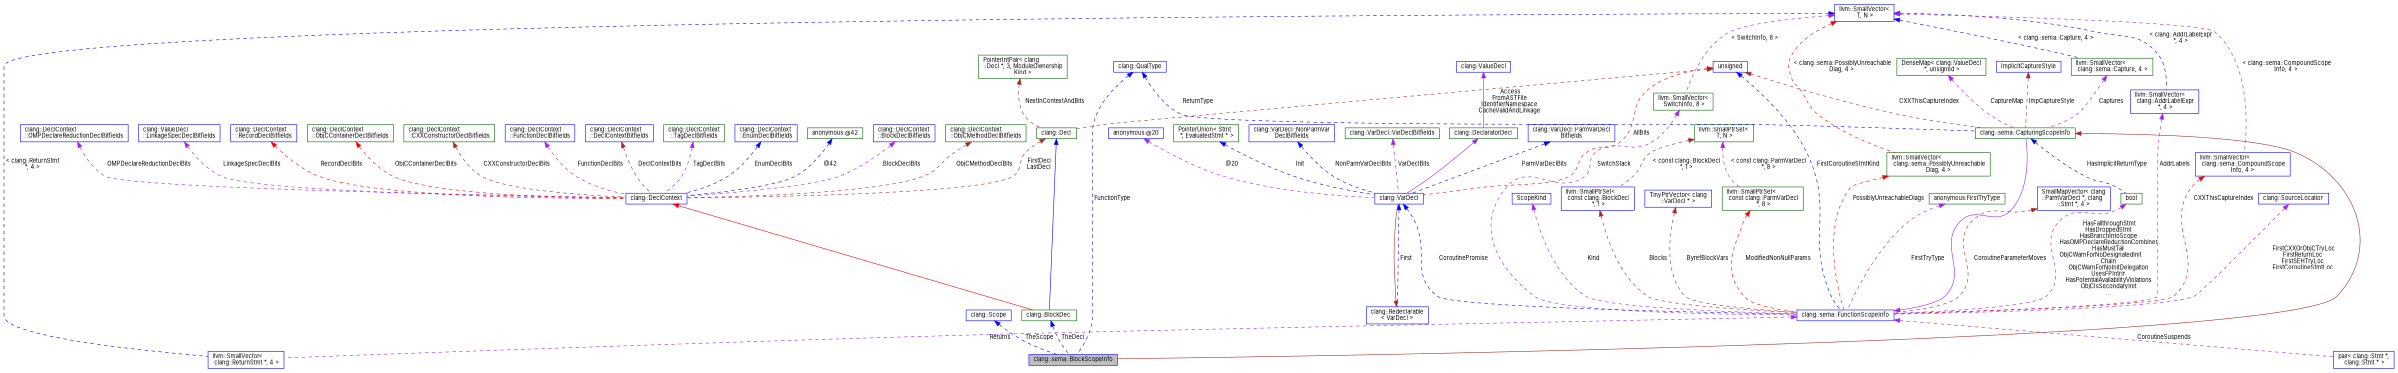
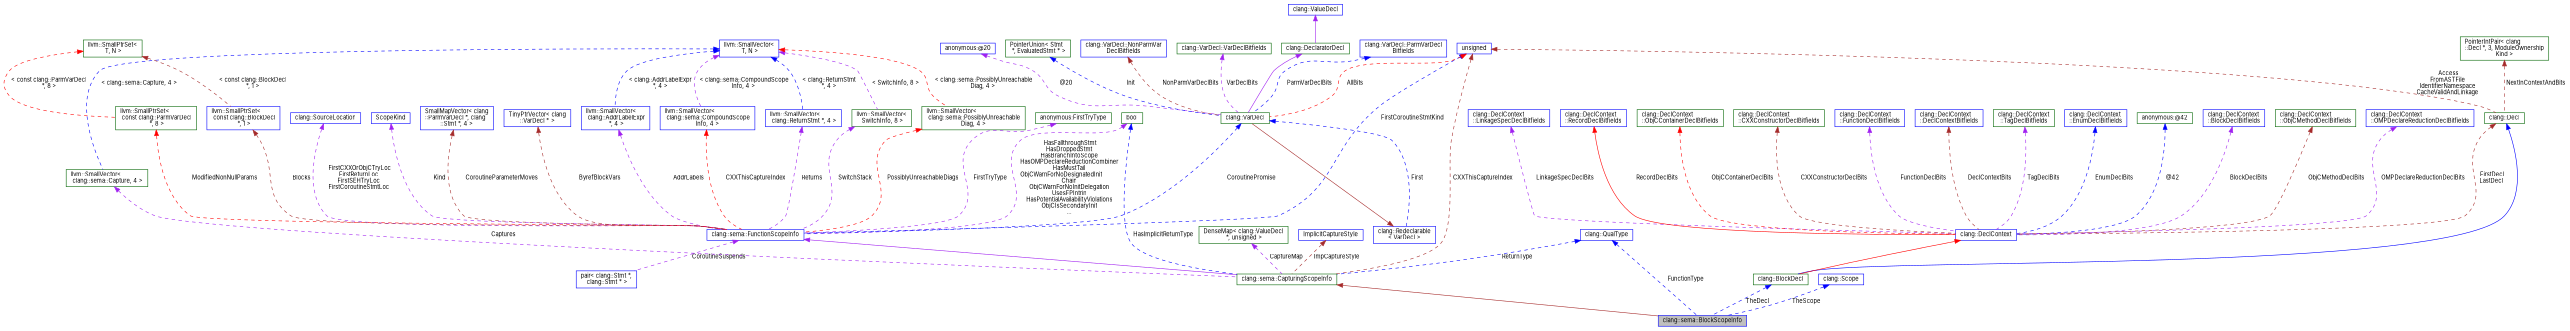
  digraph {
    fontname=Inter
    rankdir=TB
    node [color=blue fontname=Inter fontsize=10 shape=record]
    edge [color=purple dir=back fontname=Inter fontsize=10 labelfontname=Helvetica labelfontsize=10 style=dashed]
    n1 [fillcolor=grey75 fontcolor=black height=0.2 label="clang::sema::BlockScopeInfo" style=filled width=0.4]
    n2 [color=darkgreen height=0.2 label="clang::sema::CapturingScopeInfo" width=0.4]
    n3 [height=0.2 label="clang::sema::FunctionScopeInfo" width=0.4]
    n4 [height=0.2 label="pair\< clang::Stmt *,\l clang::Stmt * \>" width=0.4]
    n5 [height=0.2 label="SmallMapVector\< clang\l::ParmVarDecl *, clang\l::Stmt *, 4 \>" width=0.4]
    n6 [height=0.2 label="llvm::SmallVector\<\l clang::AddrLabelExpr\l *, 4 \>" width=0.4]
    n7 [height=0.2 label="llvm::SmallVector\<\l T, N \>" width=0.4]
    n8 [height=0.2 label="llvm::SmallVector\<\l clang::sema::CompoundScope\lInfo, 4 \>" width=0.4]
    n9 [height=0.2 label="llvm::SmallVector\<\l clang::ReturnStmt *, 4 \>" width=0.4]
    n10 [color=darkgreen height=0.2 label="llvm::SmallVector\<\l SwitchInfo, 8 \>" width=0.4]
    n11 [color=darkgreen height=0.2 label="llvm::SmallVector\<\l clang::sema::PossiblyUnreachable\lDiag, 4 \>" width=0.4]
    n12 [color=darkgreen height=0.2 label="llvm::SmallVector\<\l clang::sema::Capture, 4 \>" width=0.4]
    n13 [height=0.2 label="clang::SourceLocation" width=0.4]
    n14 [height=0.2 label=ScopeKind width=0.4]
    n15 [color=darkgreen height=0.2 label=bool width=0.4]
    n16 [height=0.2 label="TinyPtrVector\< clang\l::VarDecl * \>" width=0.4]
    n17 [height=0.2 label="llvm::SmallPtrSet\<\l const clang::BlockDecl\l *, 1 \>" width=0.4]
    n18 [color=darkgreen height=0.2 label="llvm::SmallPtrSet\<\l T, N \>" width=0.4]
    n19 [color=darkgreen height=0.2 label="llvm::SmallPtrSet\<\l const clang::ParmVarDecl\l *, 8 \>" width=0.4]
    n20 [height=0.2 label=unsigned width=0.4]
-   n21 [height=0.2 label="clang::VarDecl" width=0.4]
+   n21 [color=darkgreen height=0.2 label="clang::VarDecl" width=0.4]
    n22 [color=darkgreen height=0.2 label="clang::Decl" width=0.4]
    n23 [height=0.2 label="clang::Redeclarable\l\< VarDecl \>" width=0.4]
    n24 [color=darkgreen height=0.2 label="clang::BlockDecl" width=0.4]
    n25 [height=0.2 label="clang::DeclContext" width=0.4]
    n26 [color=darkgreen height=0.2 label="anonymous:FirstTryType" width=0.4]
    n27 [color=darkgreen height=0.2 label="clang::DeclaratorDecl" width=0.4]
    n28 [height=0.2 label="clang::ValueDecl" width=0.4]
    n29 [height=0.2 label="clang::VarDecl::ParmVarDecl\lBitfields" width=0.4]
    n30 [height=0.2 label="anonymous:@20" width=0.4]
    n31 [color=darkgreen height=0.2 label="PointerUnion\< Stmt\l *, EvaluatedStmt * \>" width=0.4]
    n32 [height=0.2 label="clang::VarDecl::NonParmVar\lDeclBitfields" width=0.4]
    n33 [color=darkgreen height=0.2 label="clang::VarDecl::VarDeclBitfields" width=0.4]
    n34 [height=0.2 label="clang::QualType" width=0.4]
    n35 [color=darkgreen height=0.2 label="DenseMap\< clang::ValueDecl\l *, unsigned \>" width=0.4]
    n36 [height=0.2 label=ImplicitCaptureStyle width=0.4]
    n37 [height=0.2 label="clang::Scope" width=0.4]
    n38 [color=darkgreen height=0.2 label="PointerIntPair\< clang\l::Decl *, 3, ModuleOwnership\lKind \>" width=0.4]
    n39 [color=darkgreen height=0.2 label="clang::DeclContext\l::TagDeclBitfields" width=0.4]
    n40 [height=0.2 label="clang::DeclContext\l::EnumDeclBitfields" width=0.4]
    n41 [color=darkgreen height=0.2 label="anonymous:@42" width=0.4]
    n42 [height=0.2 label="clang::DeclContext\l::BlockDeclBitfields" width=0.4]
    n43 [color=darkgreen height=0.2 label="clang::DeclContext\l::ObjCMethodDeclBitfields" width=0.4]
    n44 [height=0.2 label="clang::DeclContext\l::OMPDeclareReductionDeclBitfields" width=0.4]
-   n45 [height=0.2 label="clang::ValueDecl\l::LinkageSpecDeclBitfields" width=0.4]
+   n45 [height=0.2 label="clang::DeclContext\l::LinkageSpecDeclBitfields" width=0.4]
    n46 [height=0.2 label="clang::DeclContext\l::RecordDeclBitfields" width=0.4]
    n47 [color=darkgreen height=0.2 label="clang::DeclContext\l::ObjCContainerDeclBitfields" width=0.4]
    n48 [color=darkgreen height=0.2 label="clang::DeclContext\l::CXXConstructorDeclBitfields" width=0.4]
    n49 [height=0.2 label="clang::DeclContext\l::FunctionDeclBitfields" width=0.4]
    n50 [height=0.2 label="clang::DeclContext\l::DeclContextBitfields" width=0.4]
    n2 -> n1 [color=brown style=solid]
    n3 -> n2 [style=solid]
    n3 -> n4 [label=" CoroutineSuspends"]
    n5 -> n3 [color=brown label=" CoroutineParameterMoves"]
    n6 -> n3 [label=" AddrLabels"]
    n7 -> n6 [color=blue label=" \< clang::AddrLabelExpr\l *, 4 \>"]
    n7 -> n8 [label=" \< clang::sema::CompoundScope\lInfo, 4 \>"]
    n7 -> n9 [color=blue label=" \< clang::ReturnStmt\l *, 4 \>"]
    n7 -> n10 [label=" \< SwitchInfo, 8 \>"]
    n7 -> n11 [color=red label=" \< clang::sema::PossiblyUnreachable\lDiag, 4 \>"]
    n7 -> n12 [color=blue label=" \< clang::sema::Capture, 4 \>"]
    n8 -> n3 [color=red label=" CXXThisCaptureIndex"]
-   n3 -> n9 [label=" Returns"]
+   n9 -> n3 [label=" Returns"]
    n10 -> n3 [label=" SwitchStack"]
    n11 -> n3 [color=red label=" PossiblyUnreachableDiags"]
    n12 -> n2 [label=" Captures"]
    n13 -> n3 [label=" FirstCXXOrObjCTryLoc\nFirstReturnLoc\nFirstSEHTryLoc\nFirstCoroutineStmtLoc"]
    n14 -> n3 [label=" Kind"]
-   n2 -> n15 [color=blue label=" HasImplicitReturnType"]
+   n15 -> n2 [color=blue label=" HasImplicitReturnType"]
    n15 -> n3 [label=" HasFallthroughStmt\nHasDroppedStmt\nHasBranchIntoScope\nHasOMPDeclareReductionCombiner\nHasMustTail\nObjCWarnForNoDesignatedInit\lChain\nObjCWarnForNoInitDelegation\nUsesFPIntrin\nHasPotentialAvailabilityViolations\nObjCIsSecondaryInit\n..."]
    n16 -> n3 [color=brown label=" ByrefBlockVars"]
    n17 -> n3 [color=brown label=" Blocks"]
    n18 -> n17 [color=brown label=" \< const clang::BlockDecl\l *, 1 \>"]
-   n18 -> n19 [label=" \< const clang::ParmVarDecl\l *, 8 \>"]
+   n18 -> n19 [color=red label=" \< const clang::ParmVarDecl\l *, 8 \>"]
    n19 -> n3 [color=red label=" ModifiedNonNullParams"]
    n20 -> n2 [color=brown label=" CXXThisCaptureIndex"]
    n20 -> n3 [color=blue label=" FirstCoroutineStmtKind"]
    n20 -> n21 [color=red label=" AllBits"]
    n20 -> n22 [color=brown label=" Access\nFromASTFile\nIdentifierNamespace\nCacheValidAndLinkage"]
    n21 -> n3 [color=blue label=" CoroutinePromise"]
    n21 -> n23 [color=blue label=" First"]
    n22 -> n24 [color=blue style=solid]
    n22 -> n25 [color=brown label=" FirstDecl\nLastDecl"]
    n23 -> n21 [color=brown style=solid]
    n24 -> n1 [color=blue label=" TheDecl"]
    n25 -> n24 [color=red style=solid]
    n26 -> n3 [label=" FirstTryType"]
    n27 -> n21 [style=solid]
    n28 -> n27 [style=solid]
    n29 -> n21 [color=blue label=" ParmVarDeclBits"]
    n30 -> n21 [label=" @20"]
    n31 -> n21 [color=blue label=" Init"]
-   n32 -> n21 [color=blue label=" NonParmVarDeclBits"]
+   n32 -> n21 [color=brown label=" NonParmVarDeclBits"]
    n33 -> n21 [label=" VarDeclBits"]
    n34 -> n1 [color=blue label=" FunctionType"]
    n34 -> n2 [color=blue label=" ReturnType"]
    n35 -> n2 [label=" CaptureMap"]
    n36 -> n2 [color=brown label=" ImpCaptureStyle"]
    n37 -> n1 [color=blue label=" TheScope"]
    n38 -> n22 [color=brown label=" NextInContextAndBits"]
    n39 -> n25 [label=" TagDeclBits"]
    n40 -> n25 [color=blue label=" EnumDeclBits"]
    n41 -> n25 [color=blue label=" @42"]
    n42 -> n25 [label=" BlockDeclBits"]
    n43 -> n25 [color=brown label=" ObjCMethodDeclBits"]
    n44 -> n25 [label=" OMPDeclareReductionDeclBits"]
    n45 -> n25 [label=" LinkageSpecDeclBits"]
-   n46 -> n25 [color=red label=" RecordDeclBits"]
+   n46 -> n25 [color=red label=" RecordDeclBits" style=solid]
    n47 -> n25 [color=red label=" ObjCContainerDeclBits"]
    n48 -> n25 [color=brown label=" CXXConstructorDeclBits"]
    n49 -> n25 [label=" FunctionDeclBits"]
    n50 -> n25 [color=brown label=" DeclContextBits"]
  }
